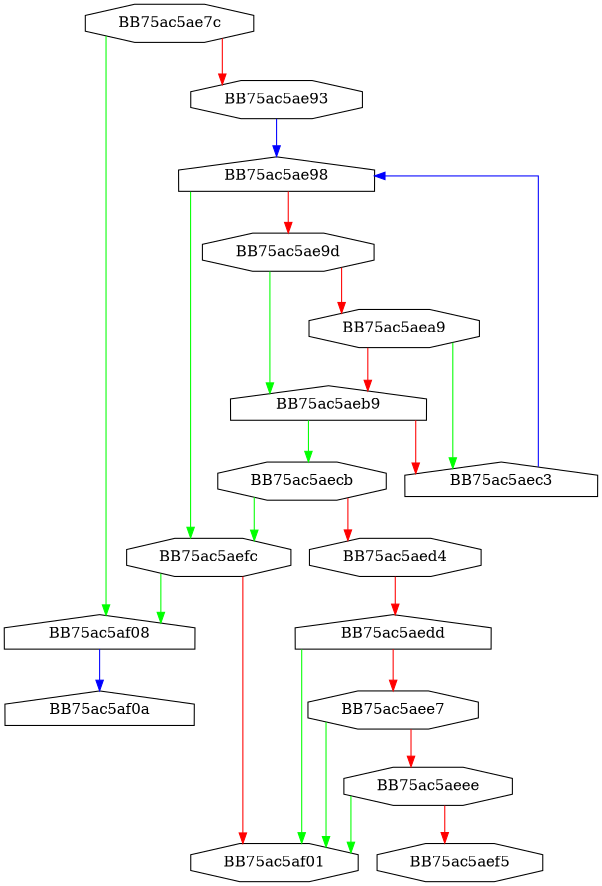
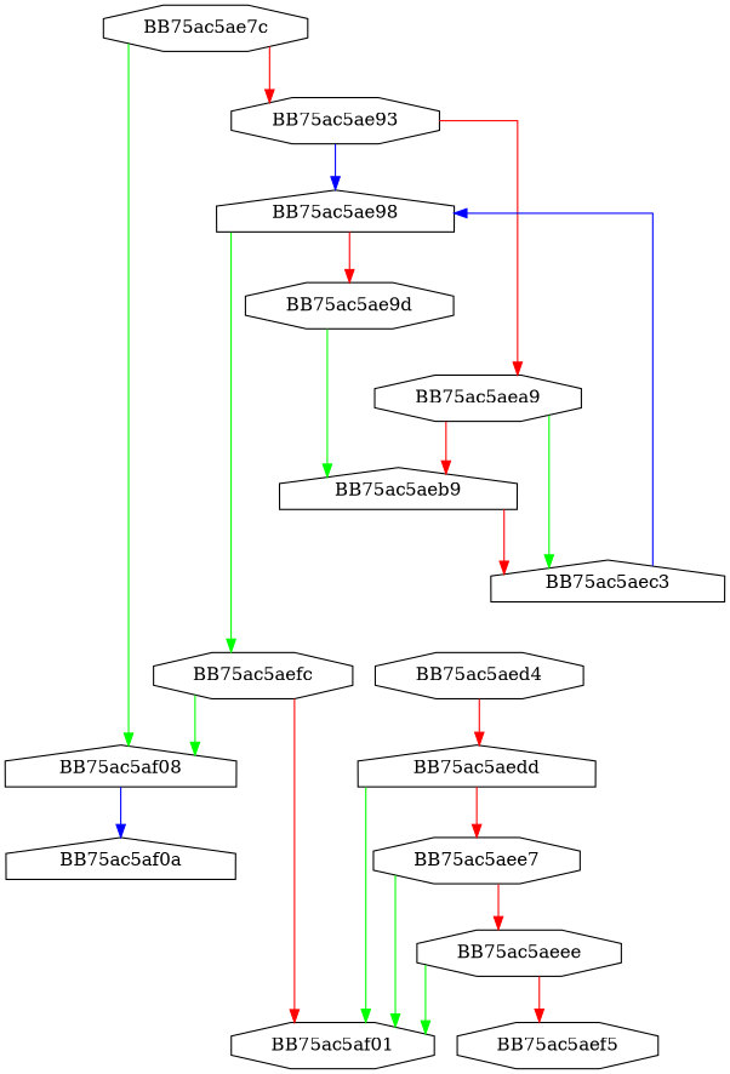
  digraph {
    splines=ortho
    node [shape=octagon]
    edge [color=red]
    BB75ac5af08 [shape=house]
    BB75ac5ae7c
    BB75ac5ae93
    BB75ac5af0a [shape=house]
    BB75ac5ae98 [shape=house]
    BB75ac5aefc
    BB75ac5ae9d
    BB75ac5af01
    BB75ac5aeb9 [shape=house]
    BB75ac5aea9
    BB75ac5aec3 [shape=house]
-   BB75ac5aecb
    BB75ac5aed4
    BB75ac5aedd [shape=house]
    BB75ac5aee7
    BB75ac5aeee
    BB75ac5aef5
    BB75ac5af08 -> BB75ac5af0a [color=blue]
    BB75ac5ae7c -> BB75ac5af08 [color=green]
    BB75ac5ae7c -> BB75ac5ae93
    BB75ac5ae93 -> BB75ac5ae98 [color=blue]
    BB75ac5ae98 -> BB75ac5aefc [color=green]
    BB75ac5ae98 -> BB75ac5ae9d
    BB75ac5aefc -> BB75ac5af08 [color=green]
    BB75ac5aefc -> BB75ac5af01
    BB75ac5ae9d -> BB75ac5aeb9 [color=green]
-   BB75ac5ae9d -> BB75ac5aea9
+   BB75ac5ae93 -> BB75ac5aea9
    BB75ac5aeb9 -> BB75ac5aec3
-   BB75ac5aeb9 -> BB75ac5aecb [color=green]
    BB75ac5aea9 -> BB75ac5aeb9
    BB75ac5aea9 -> BB75ac5aec3 [color=green]
    BB75ac5aec3 -> BB75ac5ae98 [color=blue]
-   BB75ac5aecb -> BB75ac5aefc [color=green]
-   BB75ac5aecb -> BB75ac5aed4
    BB75ac5aed4 -> BB75ac5aedd
    BB75ac5aedd -> BB75ac5af01 [color=green]
    BB75ac5aedd -> BB75ac5aee7
    BB75ac5aee7 -> BB75ac5af01 [color=green]
    BB75ac5aee7 -> BB75ac5aeee
    BB75ac5aeee -> BB75ac5af01 [color=green]
    BB75ac5aeee -> BB75ac5aef5
  }
